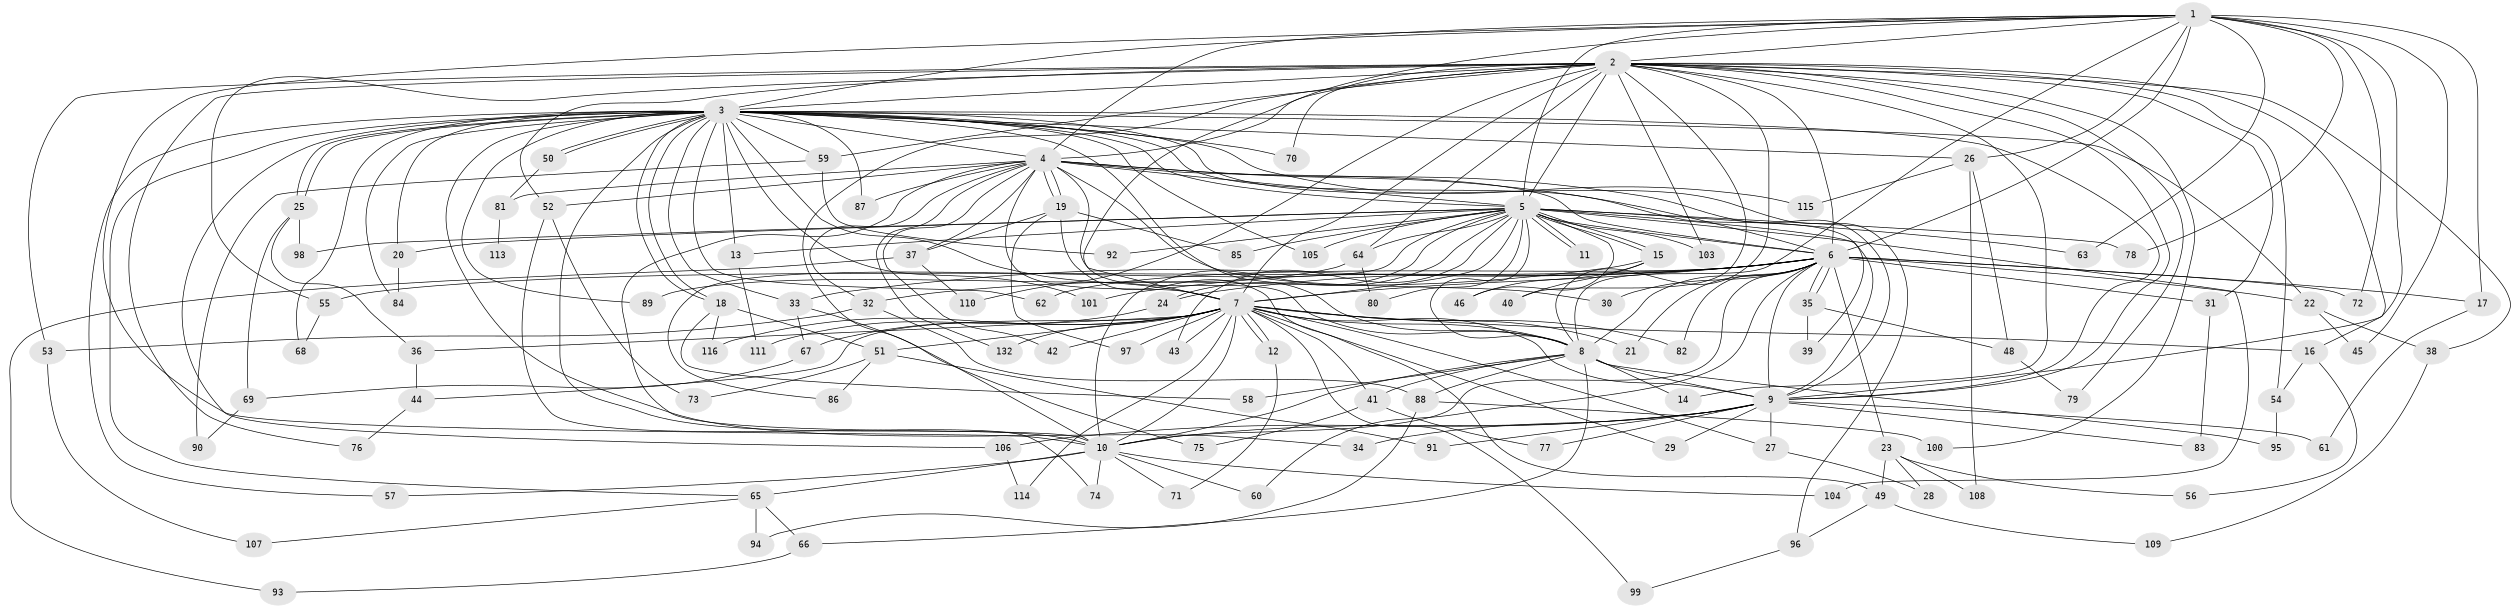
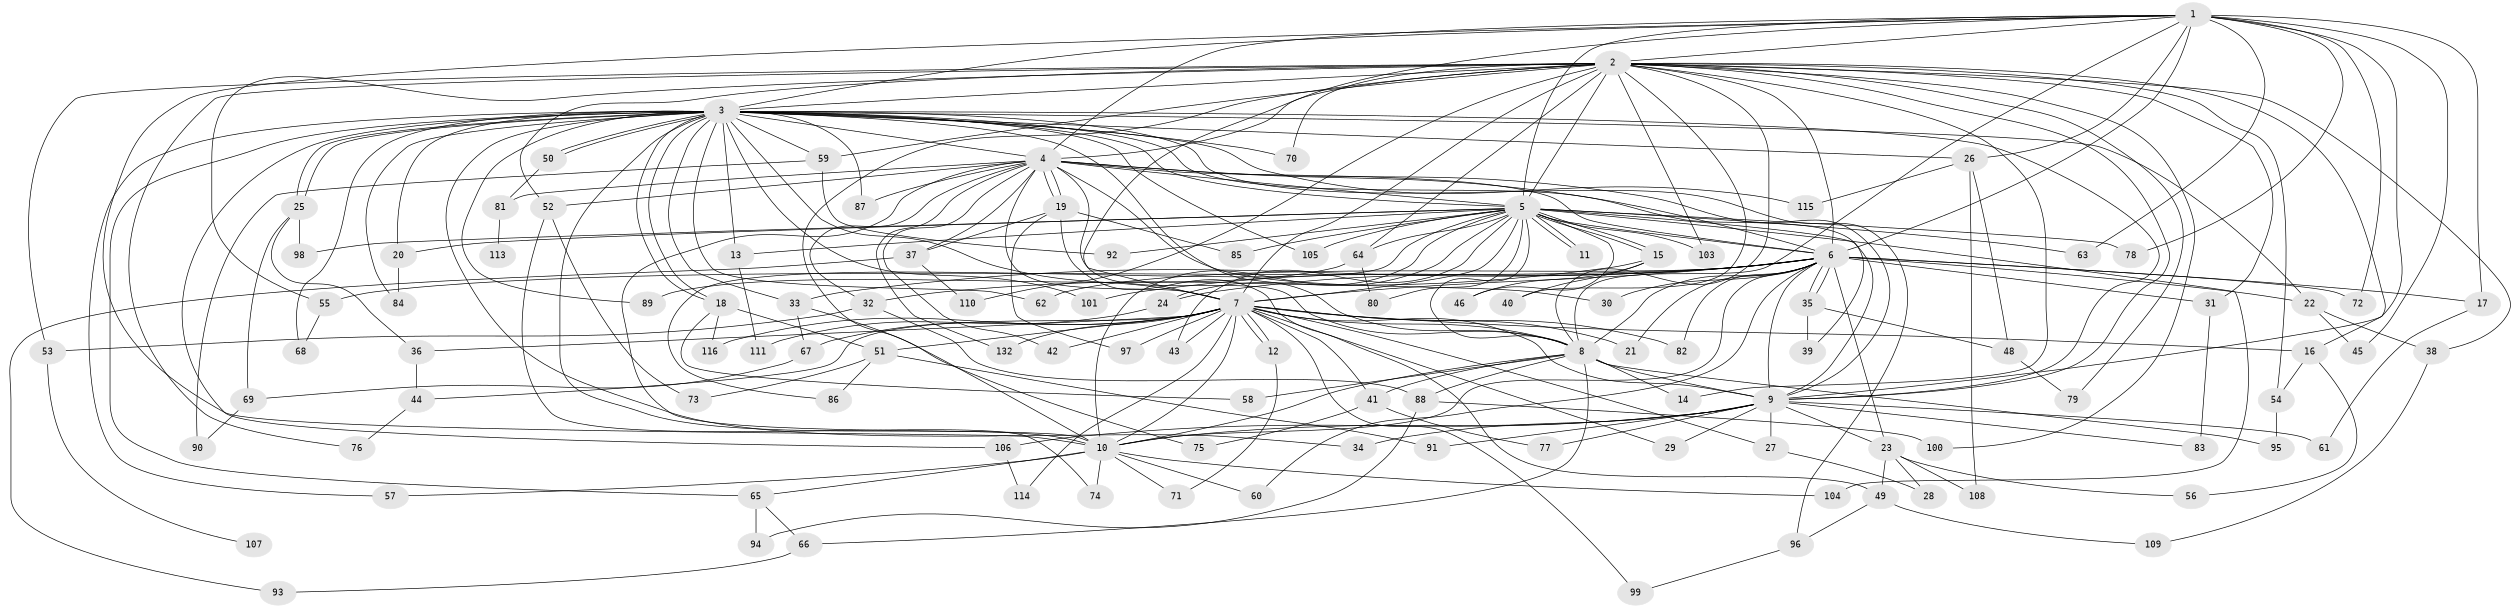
  graph {
    fontname="DejaVu Sans Mono"
    node [color=gray90 fontname="DejaVu Sans Mono" style=filled]
    edge [fontname="DejaVu Sans Mono"]
    1
    2
    3
    4
    5
    6
    7
    8
    9
    10
    17
    26
    45
    63
    72
    78
    14
    16
    31
    38
    40
    52
    53
    54
    55
    59
    64
    70
    76
    79
    100
    103
    110
    13
    18
    20
    22
    25
    33
    34
    50
    57
    62
    65
    68
    84
    87
    89
    96
    101
    105
    106
    115
    19
    30
    32
    37
    39
    42
    81
    n61 [label=132]
    11
    15
    24
    43
    46
    80
    85
    86
    92
    98
    104
    21
    23
    35
    60
    82
    12
    27
    29
    36
    41
    44
    51
    67
    97
    99
    114
    116
    58
    66
    88
    95
    61
    77
    83
    91
    71
    74
    108
    48
    56
    109
    73
    107
    90
    111
    69
    75
    94
    49
    93
    113
    28
    1 -- 2
    1 -- 3
    1 -- 4
    1 -- 5
    1 -- 6
    1 -- 7
    1 -- 8
    1 -- 9
    1 -- 10
    1 -- 17
    1 -- 26
    1 -- 45
    1 -- 63
    1 -- 72
    1 -- 78
    2 -- 3
    2 -- 4
    2 -- 5
    2 -- 6
    2 -- 7
    2 -- 8
    2 -- 9
    2 -- 10
    2 -- 14
    2 -- 16
    2 -- 31
    2 -- 38
    2 -- 40
    2 -- 52
    2 -- 53
    2 -- 54
    2 -- 55
    2 -- 59
    2 -- 64
    2 -- 70
    2 -- 76
    2 -- 79
    2 -- 100
    2 -- 103
    2 -- 110
    3 -- 4
    3 -- 5
    3 -- 6
    3 -- 7
    3 -- 8
    3 -- 9
    3 -- 10
    3 -- 26
    3 -- 59
    3 -- 70
    3 -- 13
    3 -- 18
    3 -- 18
    3 -- 20
    3 -- 22
    3 -- 25
    3 -- 25
    3 -- 33
    3 -- 34
    3 -- 50
    3 -- 50
    3 -- 57
    3 -- 62
    3 -- 65
    3 -- 68
    3 -- 84
    3 -- 87
    3 -- 89
    3 -- 96
    3 -- 101
    3 -- 105
    3 -- 106
    3 -- 115
    4 -- 5
    4 -- 6
    4 -- 7
    4 -- 8
    4 -- 9
    4 -- 10
    4 -- 52
    4 -- 87
    4 -- 19
    4 -- 19
    4 -- 30
    4 -- 32
    4 -- 37
    4 -- 39
    4 -- 42
    4 -- 81
    4 -- n61
    5 -- 6
    5 -- 7
    5 -- 8
    5 -- 9
    5 -- 10
    5 -- 63
    5 -- 78
    5 -- 64
    5 -- 103
    5 -- 13
    5 -- 20
    5 -- 105
    5 -- 11
    5 -- 11
    5 -- 15
    5 -- 15
    5 -- 24
    5 -- 43
    5 -- 46
    5 -- 80
    5 -- 85
    5 -- 86
    5 -- 92
    5 -- 98
    5 -- 104
    6 -- 7
    6 -- 8
    6 -- 9
    6 -- 10
    6 -- 17
    6 -- 72
    6 -- 31
    6 -- 55
    6 -- 22
    6 -- 33
    6 -- 62
    6 -- 101
    6 -- 30
    6 -- 24
    6 -- 21
    6 -- 23
    6 -- 35
    6 -- 35
    6 -- 60
    6 -- 82
    7 -- 8
    7 -- 9
    7 -- 10
    7 -- 16
    7 -- 42
    7 -- n61
    7 -- 43
    7 -- 21
    7 -- 82
    7 -- 12
    7 -- 12
    7 -- 27
    7 -- 29
    7 -- 36
    7 -- 41
    7 -- 44
    7 -- 51
    7 -- 67
    7 -- 97
    7 -- 99
    7 -- 114
    7 -- 116
    8 -- 9
    8 -- 10
    8 -- 14
    8 -- 41
    8 -- 58
    8 -- 66
    8 -- 88
    8 -- 95
    9 -- 10
    9 -- 34
    9 -- 106
+   9 -- 23
    9 -- 27
    9 -- 29
    9 -- 61
    9 -- 77
    9 -- 83
    9 -- 91
    10 -- 57
    10 -- 65
    10 -- 104
    10 -- 60
    10 -- 71
    10 -- 74
    17 -- 61
    26 -- 115
    26 -- 108
    26 -- 48
    16 -- 54
    16 -- 56
    31 -- 83
    38 -- 109
    52 -- 74
    52 -- 73
    53 -- 107
    54 -- 95
    55 -- 68
    59 -- 92
    59 -- 90
    64 -- 89
    64 -- 80
    13 -- 111
    18 -- 51
    18 -- 116
    18 -- 58
    20 -- 84
    22 -- 45
    22 -- 38
    25 -- 98
    25 -- 36
    25 -- 69
    33 -- 67
    33 -- 75
    50 -- 81
    65 -- 66
-   65 -- 107
    65 -- 94
    96 -- 99
    106 -- 114
    19 -- 37
    19 -- 85
    19 -- 97
    19 -- 49
    32 -- 53
    32 -- 88
    37 -- 110
    37 -- 93
    81 -- 113
    15 -- 40
    15 -- 32
    15 -- 46
    24 -- 111
    23 -- 108
    23 -- 56
    23 -- 49
    23 -- 28
    35 -- 39
    35 -- 48
    12 -- 71
    27 -- 28
    36 -- 44
    41 -- 77
    41 -- 75
    44 -- 76
    51 -- 86
    51 -- 91
    51 -- 73
    67 -- 69
    66 -- 93
    88 -- 100
    88 -- 94
    48 -- 79
    69 -- 90
    49 -- 96
    49 -- 109
  }
